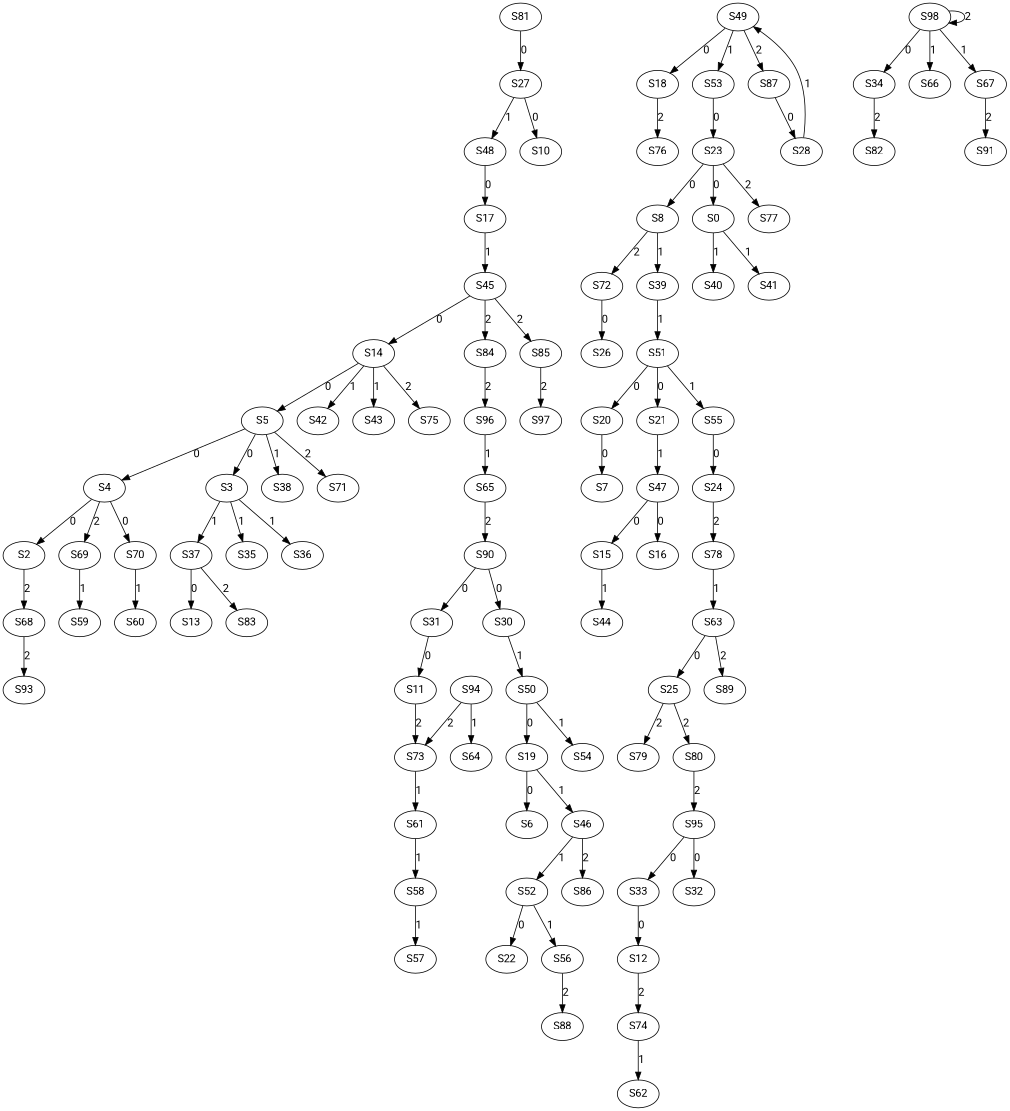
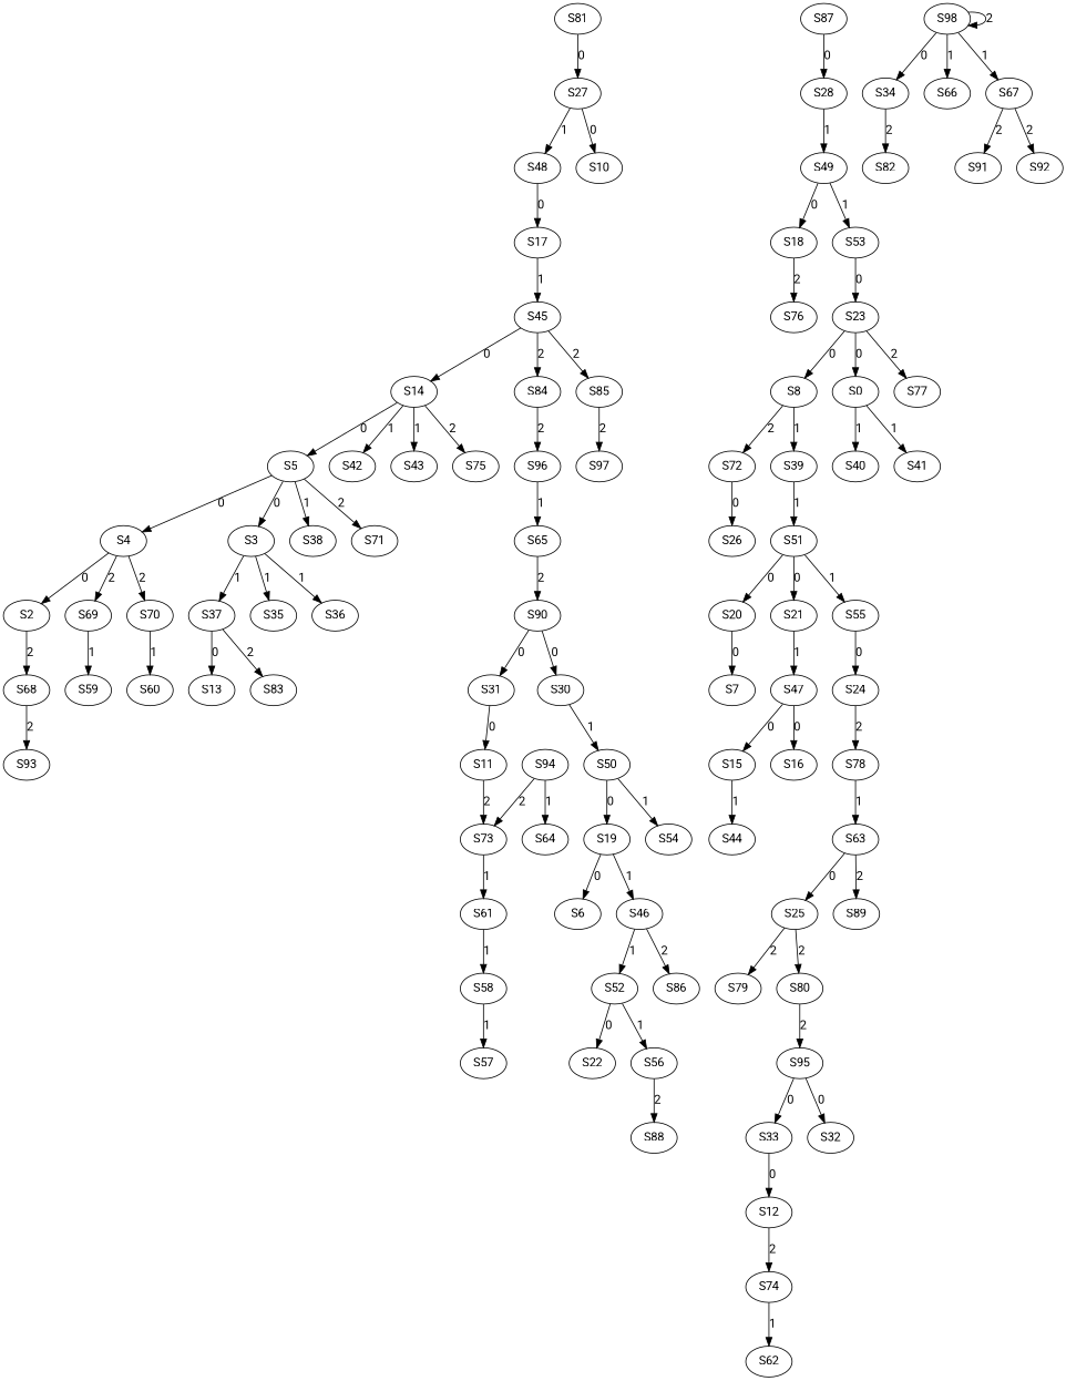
  strict digraph {
    fontname=Roboto
    node [fontname=Roboto]
    edge [fontname=Roboto]
    S4
    S2
    S69
    S70
    S68
    S59
    S60
    S93
    S5
    S3
    S38
    S71
    S37
    S35
    S36
    S13
    S83
    S14
    S42
    S43
    S75
    S19
    S6
    S46
    S52
    S86
    S20
    S7
    S23
    S8
    n31 [label=S0]
    S77
    S72
    S39
    S40
    S41
    S26
    S51
    S27
    S10
    S48
    S17
    S31
    S11
    S73
    S61
    S33
    S12
    S74
    S62
    S45
    S84
    S85
    S96
    S97
    S47
    S15
    S16
    S44
    S49
    S18
    S53
    S87
    S76
    S28
    S50
    S54
    S21
    S55
    S24
    S22
    S56
    S88
    S78
    S63
    S25
    S89
    S79
    S80
    S95
    S81
    S90
    S30
    S32
    S98
    S34
    S66
    S67
    S82
    S91
+   S92
    S58
    S57
    S94
    S64
    S65
    S4 -> S2 [label=0]
    S4 -> S69 [label=2]
-   S4 -> S70 [label=0]
+   S4 -> S70 [label=2]
    S2 -> S68 [label=2]
    S69 -> S59 [label=1]
    S70 -> S60 [label=1]
    S68 -> S93 [label=2]
    S5 -> S4 [label=0]
    S5 -> S3 [label=0]
    S5 -> S38 [label=1]
    S5 -> S71 [label=2]
    S3 -> S37 [label=1]
    S3 -> S35 [label=1]
    S3 -> S36 [label=1]
    S37 -> S13 [label=0]
    S37 -> S83 [label=2]
    S14 -> S5 [label=0]
    S14 -> S42 [label=1]
    S14 -> S43 [label=1]
    S14 -> S75 [label=2]
    S19 -> S6 [label=0]
    S19 -> S46 [label=1]
    S46 -> S52 [label=1]
    S46 -> S86 [label=2]
    S52 -> S22 [label=0]
    S52 -> S56 [label=1]
    S20 -> S7 [label=0]
    S23 -> S8 [label=0]
    S23 -> n31 [label=0]
    S23 -> S77 [label=2]
    S8 -> S72 [label=2]
    S8 -> S39 [label=1]
    n31 -> S40 [label=1]
    n31 -> S41 [label=1]
    S72 -> S26 [label=0]
    S39 -> S51 [label=1]
    S51 -> S20 [label=0]
    S51 -> S21 [label=0]
    S51 -> S55 [label=1]
    S27 -> S10 [label=0]
    S27 -> S48 [label=1]
    S48 -> S17 [label=0]
    S17 -> S45 [label=1]
    S31 -> S11 [label=0]
    S11 -> S73 [label=2]
    S73 -> S61 [label=1]
    S61 -> S58 [label=1]
    S33 -> S12 [label=0]
    S12 -> S74 [label=2]
    S74 -> S62 [label=1]
    S45 -> S14 [label=0]
    S45 -> S84 [label=2]
    S45 -> S85 [label=2]
    S84 -> S96 [label=2]
    S85 -> S97 [label=2]
    S96 -> S65 [label=1]
    S47 -> S15 [label=0]
    S47 -> S16 [label=0]
    S15 -> S44 [label=1]
    S49 -> S18 [label=0]
    S49 -> S53 [label=1]
-   S49 -> S87 [label=2]
    S18 -> S76 [label=2]
    S53 -> S23 [label=0]
    S87 -> S28 [label=0]
    S28 -> S49 [label=1]
    S50 -> S19 [label=0]
    S50 -> S54 [label=1]
    S21 -> S47 [label=1]
    S55 -> S24 [label=0]
    S24 -> S78 [label=2]
    S56 -> S88 [label=2]
    S78 -> S63 [label=1]
    S63 -> S25 [label=0]
    S63 -> S89 [label=2]
    S25 -> S79 [label=2]
    S25 -> S80 [label=2]
    S80 -> S95 [label=2]
    S95 -> S33 [label=0]
    S95 -> S32 [label=0]
    S81 -> S27 [label=0]
    S90 -> S31 [label=0]
    S90 -> S30 [label=0]
    S30 -> S50 [label=1]
    S98 -> S98 [label=2]
    S98 -> S34 [label=0]
    S98 -> S66 [label=1]
    S98 -> S67 [label=1]
    S34 -> S82 [label=2]
    S67 -> S91 [label=2]
+   S67 -> S92 [label=2]
    S58 -> S57 [label=1]
    S94 -> S73 [label=2]
    S94 -> S64 [label=1]
    S65 -> S90 [label=2]
  }
